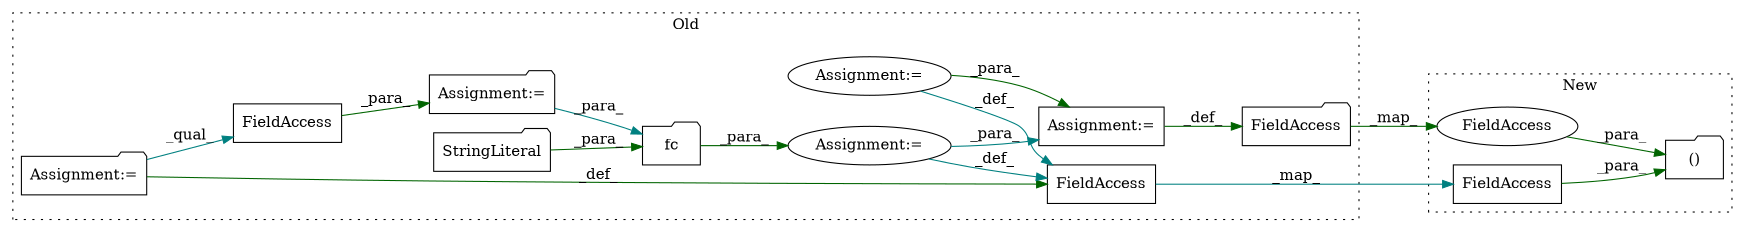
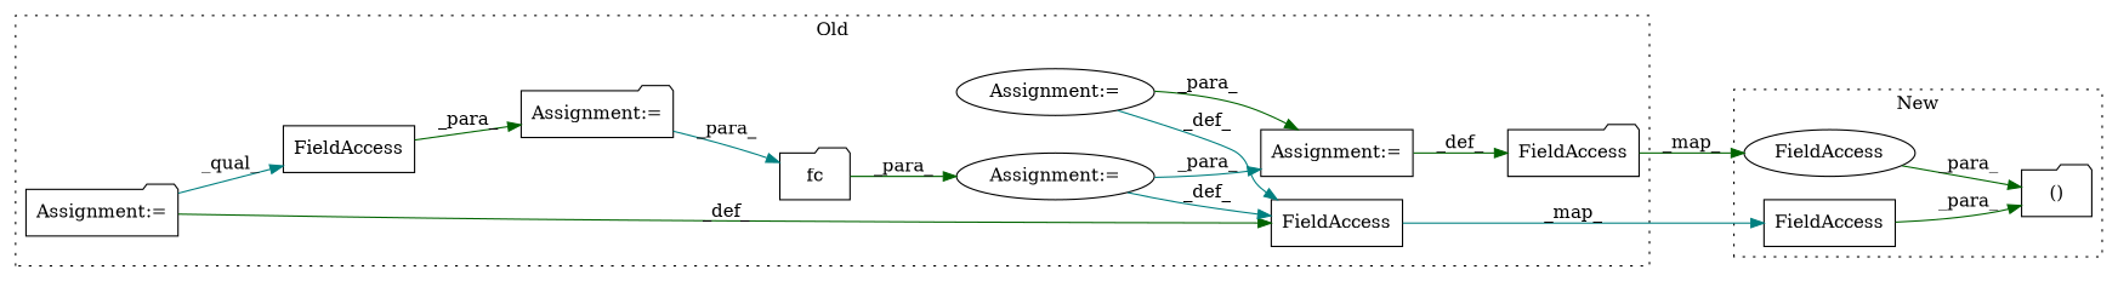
  digraph {
    rankdir=LR
    node [a=7 l=7 s=1999 shape=folder]
    edge [color=darkgreen]
    n1 [a=32 l="3,1" label=fc s="1954,1969"]
    n2 [l=1 label="Assignment:=" s=2685 shape=box]
    n3 [l=8 label="Assignment:=" s=1047]
-   n4 [a=45 l=4 label=StringLiteral s=1960]
    n5 [l=2 label="Assignment:=" s=1273 shape=ellipse]
    n6 [l=1 label="Assignment:=" s=1953 shape=ellipse]
    n7 [a=22 label=FieldAccess s=2678]
    n8 [a=22 l=10 label=FieldAccess s=1481 shape=box]
    n9 [l=1 label="Assignment:=" s=1480]
    n10 [a=22 label=FieldAccess s=2044 shape=box]
    n11 [a=106 l=27 label="()"]
    n12 [a=22 label=FieldAccess s=2019 shape=ellipse]
    n13 [a=22 label=FieldAccess shape=box]
    subgraph cluster_1 {
      label=Old
      style=dotted
      n1
      n2
      n3
-     n4
      n5
      n6
      n7
      n8
      n9
      n10
    }
    subgraph cluster_2 {
      label=New
      style=dotted
      n11
      n12
      n13
    }
    n1 -> n6 [label=_para_]
    n2 -> n7 [label=_def_]
    n3 -> n8 [label=_qual_ color=teal]
    n3 -> n10 [label=_def_]
-   n4 -> n1 [label=_para_]
    n5 -> n2 [label=_para_]
    n5 -> n10 [label=_def_ color=teal]
    n6 -> n2 [label=_para_ color=teal]
    n6 -> n10 [label=_def_ color=teal]
    n7 -> n12 [label=_map_]
    n8 -> n9 [label=_para_]
    n9 -> n1 [label=_para_ color=teal]
    n10 -> n13 [label=_map_ color=teal]
    n12 -> n11 [label=_para_]
    n13 -> n11 [label=_para_]
  }
